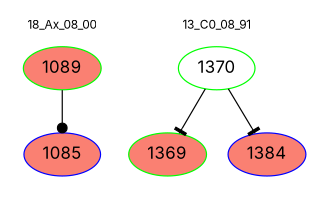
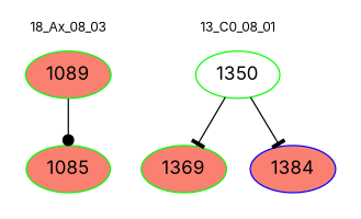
  digraph {
    fontname=Inter
    node [color=green fillcolor=salmon fontname=Inter style=filled]
    edge [arrowhead=tee color=black fontname=Inter]
    n1 [label=1089]
-   n2 [color=blue label=1085]
-   n3 [fillcolor=white label=1370]
+   n2 [label=1085]
+   n3 [fillcolor=white label=1350]
    n4 [label=1369]
    n5 [color=blue label=1384]
    subgraph cluster_1 {
      color=white
      fontsize=10
-     label="18_Ax_08_00"
+     label="18_Ax_08_03"
      n1
      n2
    }
    subgraph cluster_2 {
      color=white
      fontsize=10
-     label="13_C0_08_91"
+     label="13_C0_08_01"
      n3
      n4
      n5
    }
    n1 -> n2 [arrowhead=dot]
    n3 -> n4
    n3 -> n5
  }
